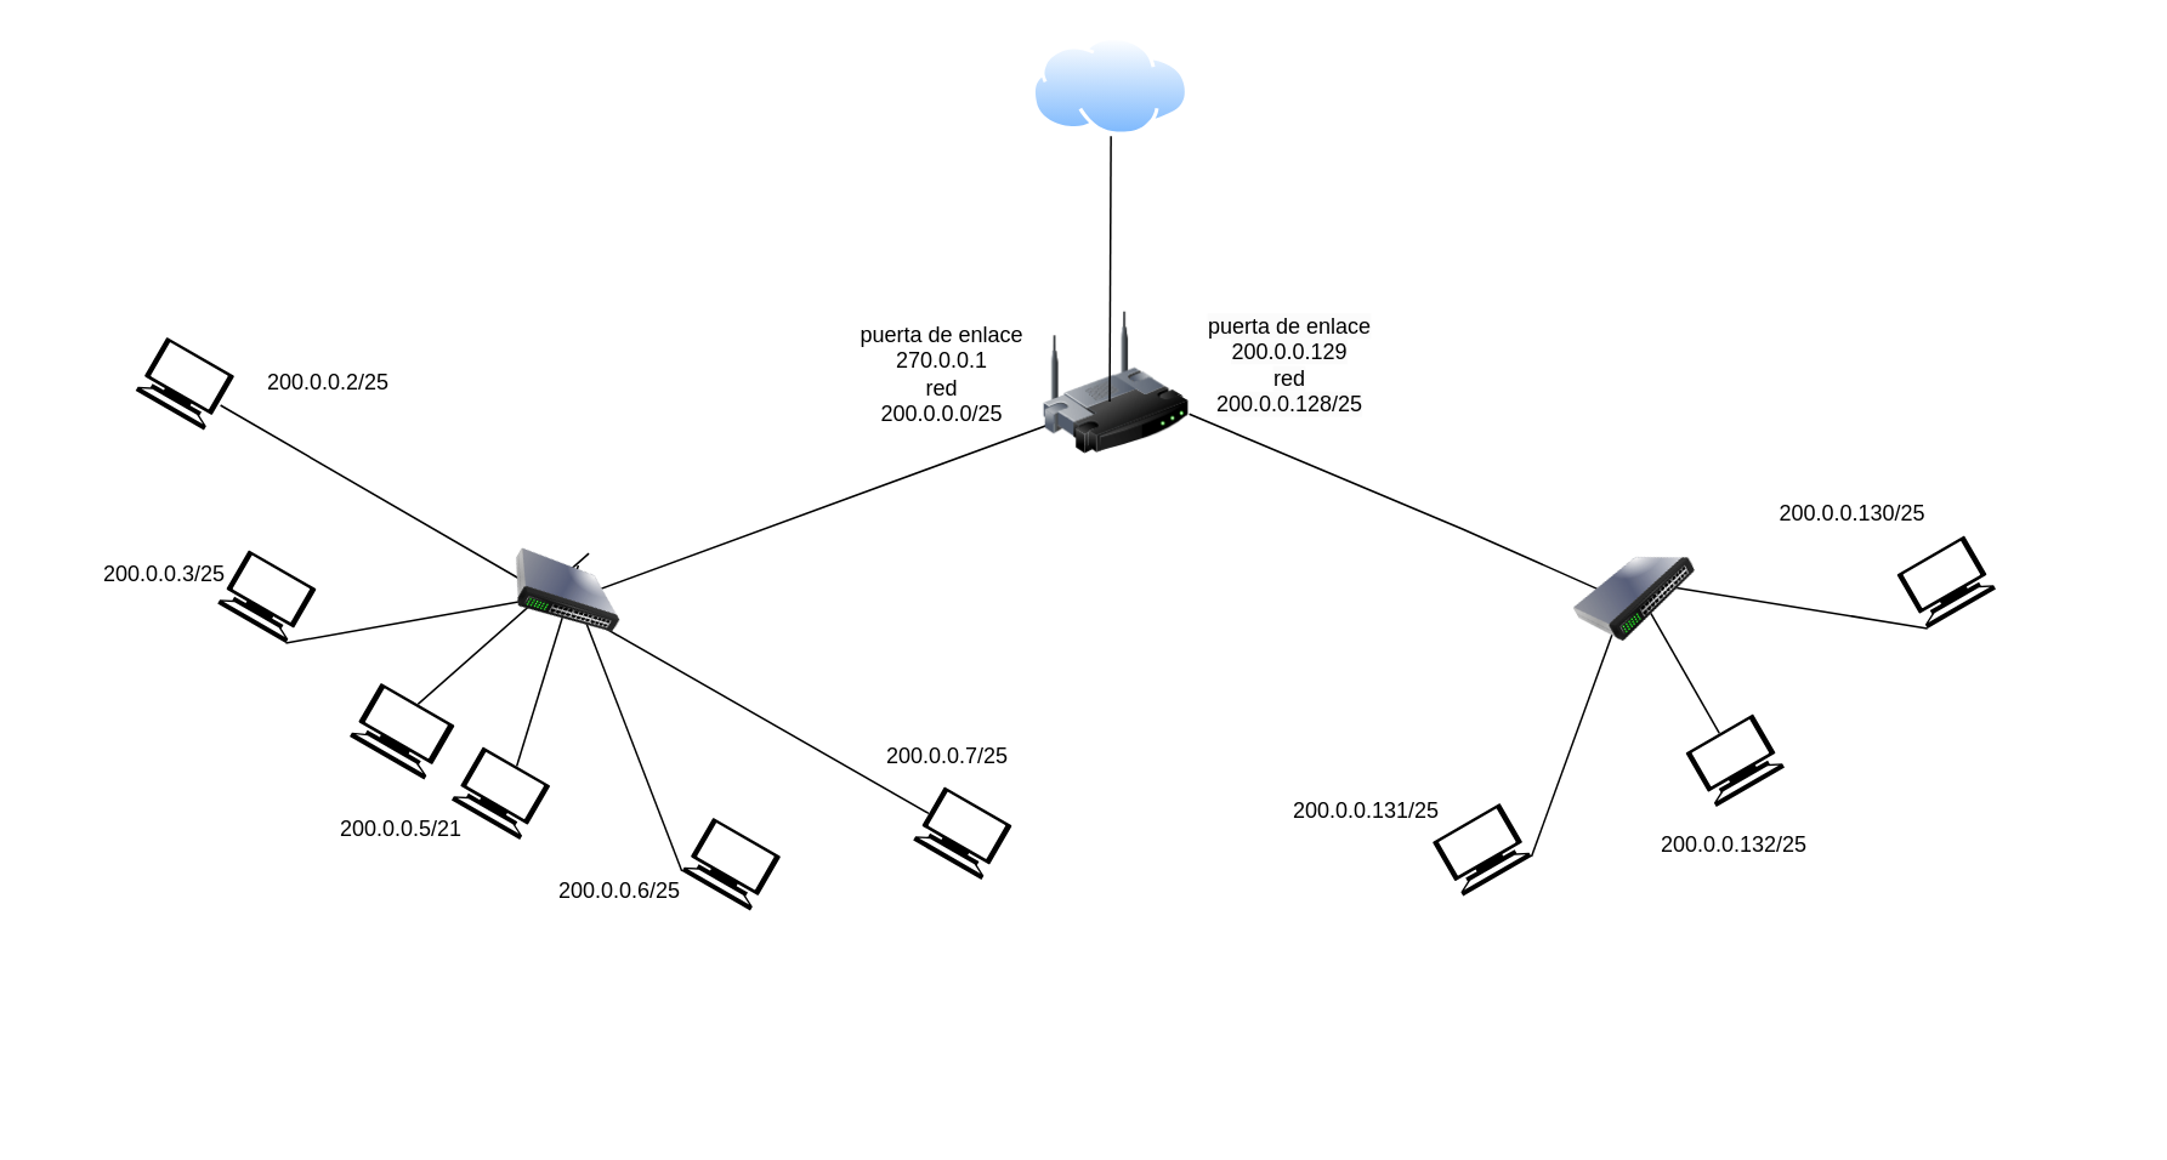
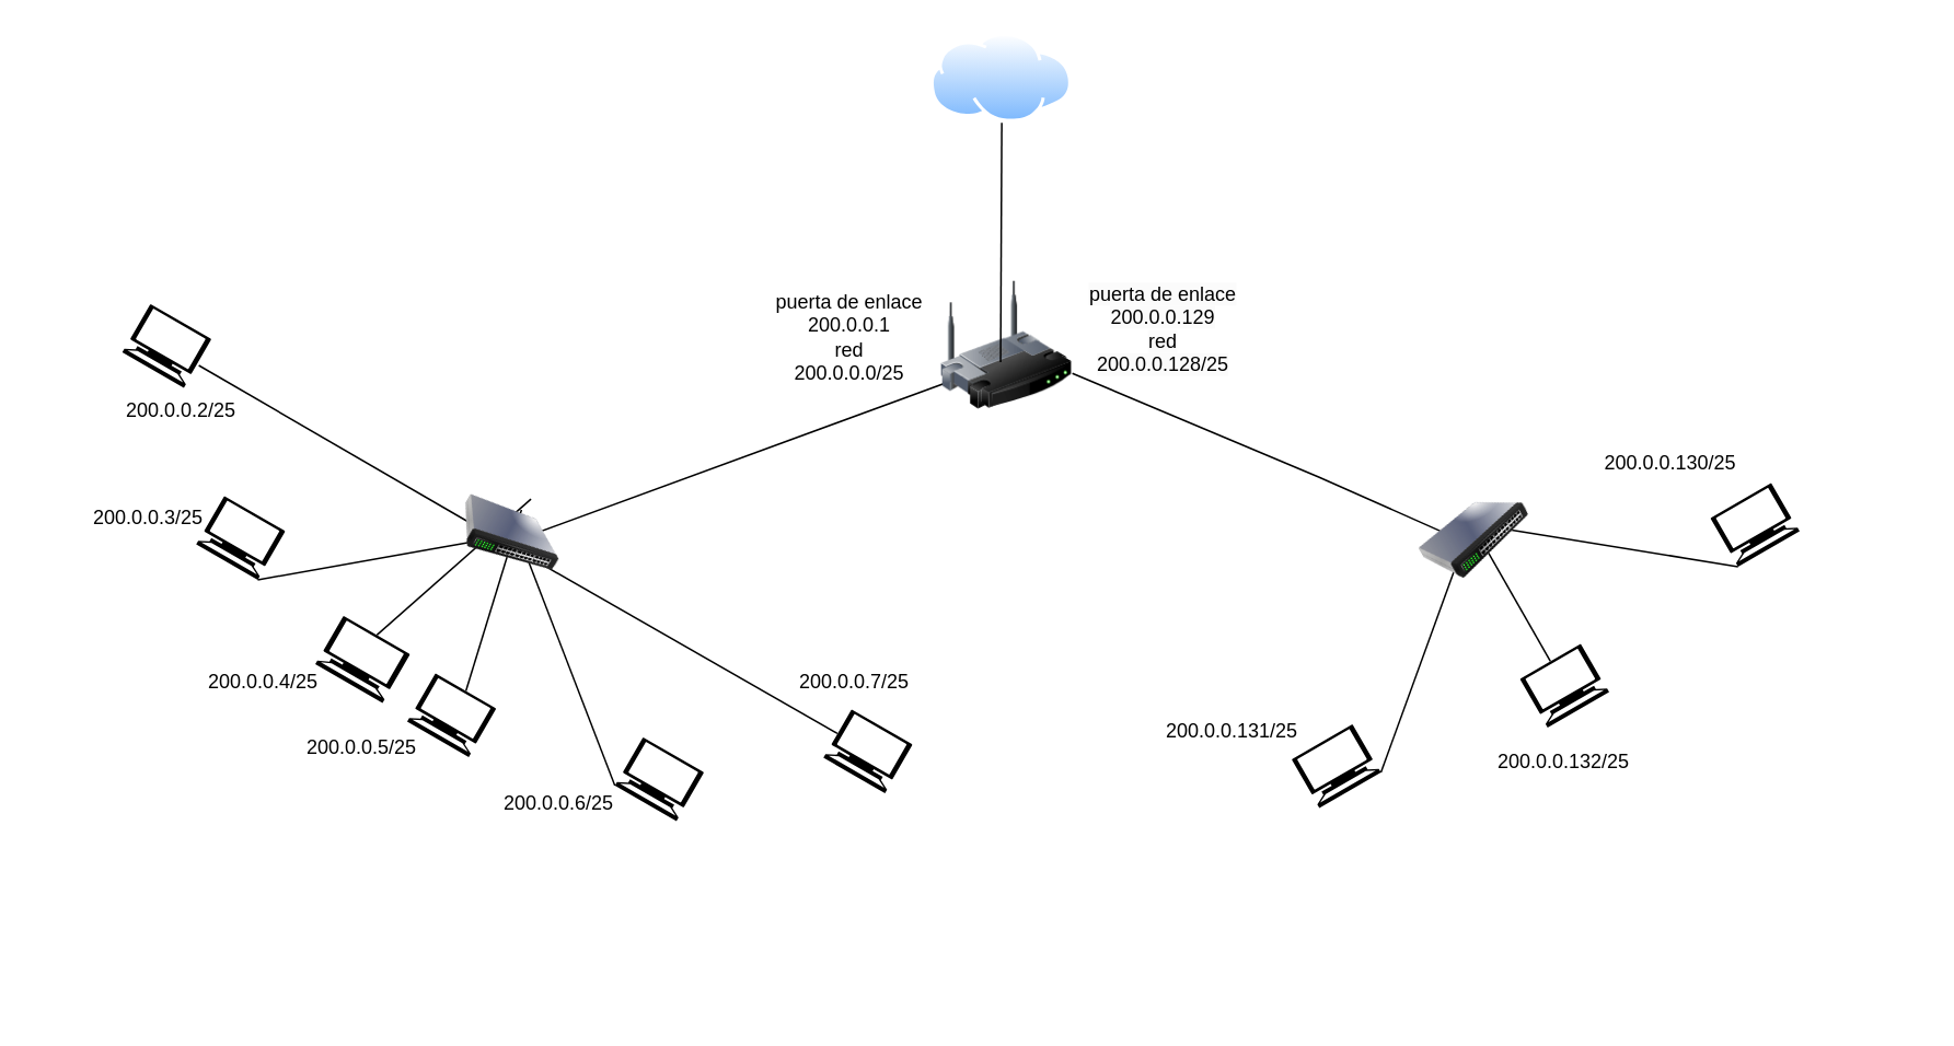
  <mxCell id="0" />
  <mxCell id="1" parent="0" />
  <mxCell id="2" value="" style="group" vertex="1" connectable="0" parent="1"><mxGeometry x="20.995" y="20" width="1146.221" height="594.891" as="geometry" /></mxCell>
  <mxCell id="3" value="" style="group;rotation=-60;" vertex="1" connectable="0" parent="2"><mxGeometry x="648.592" y="150.0" width="481.541" height="321.631" as="geometry" /></mxCell>
  <mxCell id="4" value="" style="group" vertex="1" connectable="0" parent="3"><mxGeometry x="50.412" y="97.0" width="375.506" height="224.631" as="geometry" /></mxCell>
  <mxCell id="5" value="" style="endArrow=none;html=1;rounded=0;" edge="1" parent="4" target="18"><mxGeometry width="50" height="50" relative="1" as="geometry"><mxPoint x="178.402" y="65.576" as="sourcePoint" /><mxPoint x="-37.41" y="-37" as="targetPoint" /><Array as="points"><mxPoint x="82.59" y="23" /></Array></mxGeometry></mxCell>
  <mxCell id="6" value="" style="endArrow=none;html=1;rounded=0;entryX=1;entryY=1;entryDx=0;entryDy=0;entryPerimeter=0;" edge="1" parent="4" target="10"><mxGeometry width="50" height="50" relative="1" as="geometry"><mxPoint x="174.588" y="54.0" as="sourcePoint" /><mxPoint x="120.588" y="37.0" as="targetPoint" /><Array as="points"><mxPoint x="174.588" y="54.0" /></Array></mxGeometry></mxCell>
  <mxCell id="7" value="" style="endArrow=none;html=1;rounded=0;entryX=0;entryY=1;entryDx=0;entryDy=0;entryPerimeter=0;" edge="1" parent="4" target="11"><mxGeometry width="50" height="50" relative="1" as="geometry"><mxPoint x="179.588" y="52.0" as="sourcePoint" /><mxPoint x="201.588" y="-32.0" as="targetPoint" /><Array as="points" /></mxGeometry></mxCell>
  <mxCell id="8" value="" style="endArrow=none;html=1;rounded=0;entryX=0.5;entryY=0;entryDx=0;entryDy=0;entryPerimeter=0;" edge="1" parent="4" target="9"><mxGeometry width="50" height="50" relative="1" as="geometry"><mxPoint x="179.588" y="58.0" as="sourcePoint" /><mxPoint x="213.588" y="118.0" as="targetPoint" /><Array as="points" /></mxGeometry></mxCell>
  <mxCell id="9" value="" style="shape=mxgraph.signs.tech.computer;html=1;pointerEvents=1;fillColor=#000000;strokeColor=none;verticalLabelPosition=bottom;verticalAlign=top;align=center;rotation=-30;" vertex="1" parent="4"><mxGeometry x="210.588" y="133.0" width="43.296" height="34.091" as="geometry" /></mxCell>
  <mxCell id="10" value="" style="shape=mxgraph.signs.tech.computer;html=1;pointerEvents=1;fillColor=#000000;strokeColor=none;verticalLabelPosition=bottom;verticalAlign=top;align=center;rotation=-30;" vertex="1" parent="4"><mxGeometry x="71.588" y="182.0" width="43.296" height="34.091" as="geometry" /></mxCell>
  <mxCell id="11" value="" style="shape=mxgraph.signs.tech.computer;html=1;pointerEvents=1;fillColor=#000000;strokeColor=none;verticalLabelPosition=bottom;verticalAlign=top;align=center;rotation=-30;" vertex="1" parent="4"><mxGeometry x="326.588" y="35.0" width="43.296" height="34.091" as="geometry" /></mxCell>
  <mxCell id="12" value="" style="image;html=1;image=img/lib/clip_art/networking/Switch_128x128.png;rotation=-30;" vertex="1" parent="4"><mxGeometry x="144.588" y="32.0" width="69.273" height="54.545" as="geometry" /></mxCell>
  <mxCell id="13" value="200.0.0.130/25" style="text;html=1;strokeColor=none;fillColor=none;align=center;verticalAlign=middle;whiteSpace=wrap;rounded=0;" vertex="1" parent="4"><mxGeometry x="266.59" width="60" height="30" as="geometry" /></mxCell>
  <mxCell id="14" value="200.0.0.132/25" style="text;html=1;strokeColor=none;fillColor=none;align=center;verticalAlign=middle;whiteSpace=wrap;rounded=0;" vertex="1" parent="4"><mxGeometry x="202.24" y="182" width="60" height="30" as="geometry" /></mxCell>
  <mxCell id="15" value="200.0.0.131/25" style="text;html=1;strokeColor=none;fillColor=none;align=center;verticalAlign=middle;whiteSpace=wrap;rounded=0;" vertex="1" parent="4"><mxGeometry y="163" width="60" height="30" as="geometry" /></mxCell>
  <mxCell id="16" value="" style="group" vertex="1" connectable="0" parent="2"><mxGeometry x="281.597" width="349.997" height="312.323" as="geometry" /></mxCell>
  <mxCell id="17" value="" style="endArrow=none;html=1;rounded=0;" edge="1" parent="16"><mxGeometry width="50" height="50" relative="1" as="geometry"><mxPoint x="7.407" y="310" as="sourcePoint" /><mxPoint x="307.407" y="200" as="targetPoint" /></mxGeometry></mxCell>
  <mxCell id="18" value="" style="image;html=1;image=img/lib/clip_art/networking/Wireless_Router_128x128.png;fontSize=16;" vertex="1" parent="16"><mxGeometry x="269.997" y="150" width="80" height="80" as="geometry" /></mxCell>
  <mxCell id="19" value="" style="endArrow=none;html=1;rounded=0;entryX=0.5;entryY=0;entryDx=0;entryDy=0;entryPerimeter=0;" edge="1" parent="16" source="20"><mxGeometry width="50" height="50" relative="1" as="geometry"><mxPoint x="305.997" y="-20" as="sourcePoint" /><mxPoint x="306.287" y="200" as="targetPoint" /><Array as="points" /></mxGeometry></mxCell>
  <mxCell id="20" value="" style="image;aspect=fixed;perimeter=ellipsePerimeter;html=1;align=center;shadow=0;dashed=0;spacingTop=3;image=img/lib/active_directory/internet_cloud.svg;fontSize=16;" vertex="1" parent="16"><mxGeometry x="263.997" width="86" height="54.18" as="geometry" /></mxCell>
- <mxCell id="21" value="puerta de enlace&lt;br&gt;270.0.0.1&lt;br&gt;red&lt;br&gt;200.0.0.0/25" style="text;html=1;strokeColor=none;fillColor=none;align=center;verticalAlign=middle;whiteSpace=wrap;rounded=0;" vertex="1" parent="16"><mxGeometry x="164" y="170" width="100" height="30" as="geometry" /></mxCell>
+ <mxCell id="21" value="puerta de enlace&lt;br&gt;200.0.0.1&lt;br&gt;red&lt;br&gt;200.0.0.0/25" style="text;html=1;strokeColor=none;fillColor=none;align=center;verticalAlign=middle;whiteSpace=wrap;rounded=0;" vertex="1" parent="16"><mxGeometry x="164" y="170" width="100" height="30" as="geometry" /></mxCell>
  <mxCell id="22" value="" style="group;rotation=30;" vertex="1" connectable="0" parent="2"><mxGeometry x="1.595" y="280" width="536" height="204.09" as="geometry" /></mxCell>
  <mxCell id="23" value="" style="endArrow=none;html=1;rounded=0;entryX=0.5;entryY=0;entryDx=0;entryDy=0;entryPerimeter=0;" edge="1" parent="22" target="34"><mxGeometry width="50" height="50" relative="1" as="geometry"><mxPoint x="294.501" y="9.996" as="sourcePoint" /><mxPoint x="267.413" y="116.774" as="targetPoint" /><Array as="points" /></mxGeometry></mxCell>
  <mxCell id="24" value="" style="endArrow=none;html=1;rounded=0;entryX=1;entryY=1;entryDx=0;entryDy=0;entryPerimeter=0;" edge="1" parent="22" target="30"><mxGeometry width="50" height="50" relative="1" as="geometry"><mxPoint x="290" y="25" as="sourcePoint" /><mxPoint x="278" y="-30" as="targetPoint" /><Array as="points"><mxPoint x="290" y="25" /></Array></mxGeometry></mxCell>
  <mxCell id="25" value="" style="endArrow=none;html=1;rounded=0;entryX=0;entryY=1;entryDx=0;entryDy=0;entryPerimeter=0;" edge="1" parent="22" target="33"><mxGeometry width="50" height="50" relative="1" as="geometry"><mxPoint x="294" y="29" as="sourcePoint" /><mxPoint x="378" y="5" as="targetPoint" /><Array as="points" /></mxGeometry></mxCell>
  <mxCell id="26" value="" style="endArrow=none;html=1;rounded=0;entryX=0;entryY=0.5;entryDx=0;entryDy=0;entryPerimeter=0;" edge="1" parent="22" target="32"><mxGeometry width="50" height="50" relative="1" as="geometry"><mxPoint x="291" y="34" as="sourcePoint" /><mxPoint x="366" y="95" as="targetPoint" /><Array as="points" /></mxGeometry></mxCell>
  <mxCell id="27" value="" style="endArrow=none;html=1;rounded=0;exitX=0.995;exitY=0.5;exitDx=0;exitDy=0;exitPerimeter=0;" edge="1" parent="22"><mxGeometry width="50" height="50" relative="1" as="geometry"><mxPoint x="98" y="-78" as="sourcePoint" /><mxPoint x="284" y="30" as="targetPoint" /><Array as="points" /></mxGeometry></mxCell>
  <mxCell id="28" value="" style="endArrow=none;html=1;rounded=0;entryX=0.5;entryY=0;entryDx=0;entryDy=0;entryPerimeter=0;exitX=0.5;exitY=0;exitDx=0;exitDy=0;" edge="1" parent="22" target="29" source="35"><mxGeometry width="50" height="50" relative="1" as="geometry"><mxPoint x="253" y="11" as="sourcePoint" /><mxPoint x="218" y="70" as="targetPoint" /><Array as="points" /></mxGeometry></mxCell>
  <mxCell id="29" value="" style="shape=mxgraph.signs.tech.computer;html=1;pointerEvents=1;fillColor=#000000;strokeColor=none;verticalLabelPosition=bottom;verticalAlign=top;align=center;rotation=30;" vertex="1" parent="22"><mxGeometry x="174.27" y="84" width="47.3" height="34.09" as="geometry" /></mxCell>
  <mxCell id="30" value="" style="shape=mxgraph.signs.tech.computer;html=1;pointerEvents=1;fillColor=#000000;strokeColor=none;verticalLabelPosition=bottom;verticalAlign=top;align=center;rotation=30;" vertex="1" parent="22"><mxGeometry x="102" y="10" width="43.296" height="34.091" as="geometry" /></mxCell>
  <mxCell id="31" value="" style="shape=mxgraph.signs.tech.computer;html=1;pointerEvents=1;fillColor=#000000;strokeColor=none;verticalLabelPosition=bottom;verticalAlign=top;align=center;rotation=30;" vertex="1" parent="22"><mxGeometry x="57" y="-107" width="43.296" height="34.091" as="geometry" /></mxCell>
  <mxCell id="32" value="" style="shape=mxgraph.signs.tech.computer;html=1;pointerEvents=1;fillColor=#000000;strokeColor=none;verticalLabelPosition=bottom;verticalAlign=top;align=center;rotation=30;" vertex="1" parent="22"><mxGeometry x="484" y="140" width="43.296" height="34.091" as="geometry" /></mxCell>
  <mxCell id="33" value="" style="shape=mxgraph.signs.tech.computer;html=1;pointerEvents=1;fillColor=#000000;strokeColor=none;verticalLabelPosition=bottom;verticalAlign=top;align=center;rotation=30;" vertex="1" parent="22"><mxGeometry x="357" y="157" width="43.296" height="34.091" as="geometry" /></mxCell>
  <mxCell id="34" value="" style="shape=mxgraph.signs.tech.computer;html=1;pointerEvents=1;fillColor=#000000;strokeColor=none;verticalLabelPosition=bottom;verticalAlign=top;align=center;rotation=30;" vertex="1" parent="22"><mxGeometry x="230.5" y="118.09" width="43.296" height="34.091" as="geometry" /></mxCell>
  <mxCell id="35" value="" style="image;html=1;image=img/lib/clip_art/networking/Switch_128x128.png;rotation=30;" vertex="1" parent="22"><mxGeometry x="253.15" y="-0.23" width="67" height="54.55" as="geometry" /></mxCell>
  <mxCell id="36" value="200.0.0.3/25" style="text;html=1;strokeColor=none;fillColor=none;align=center;verticalAlign=middle;whiteSpace=wrap;rounded=0;" vertex="1" parent="22"><mxGeometry x="37.41" y="-0.23" width="60" height="30" as="geometry" /></mxCell>
  <mxCell id="37" value="200.0.0.6/25" style="text;html=1;strokeColor=none;fillColor=none;align=center;verticalAlign=middle;whiteSpace=wrap;rounded=0;" vertex="1" parent="22"><mxGeometry x="287.41" y="174.09" width="60" height="30" as="geometry" /></mxCell>
  <mxCell id="38" value="&lt;span style=&quot;color: rgb(0, 0, 0); font-family: Helvetica; font-size: 12px; font-style: normal; font-variant-ligatures: normal; font-variant-caps: normal; font-weight: 400; letter-spacing: normal; orphans: 2; text-align: center; text-indent: 0px; text-transform: none; widows: 2; word-spacing: 0px; -webkit-text-stroke-width: 0px; background-color: rgb(251, 251, 251); text-decoration-thickness: initial; text-decoration-style: initial; text-decoration-color: initial; float: none; display: inline !important;&quot;&gt;puerta de enlace&lt;br&gt;200.0.0.129&lt;br&gt;red&lt;br&gt;200.0.0.128/25&lt;br&gt;&lt;/span&gt;" style="text;html=1;strokeColor=none;fillColor=none;align=center;verticalAlign=middle;whiteSpace=wrap;rounded=0;" vertex="1" parent="2"><mxGeometry x="637.005" y="160" width="100" height="40" as="geometry" /></mxCell>
- <mxCell id="39" value="200.0.0.2/25" style="text;html=1;strokeColor=none;fillColor=none;align=center;verticalAlign=middle;whiteSpace=wrap;rounded=0;" vertex="1" parent="2"><mxGeometry x="129.005" y="175" width="60" height="30" as="geometry" /></mxCell>
- <mxCell id="41" value="200.0.0.5/21" style="text;html=1;strokeColor=none;fillColor=none;align=center;verticalAlign=middle;whiteSpace=wrap;rounded=0;" vertex="1" parent="2"><mxGeometry x="169.005" y="420" width="60" height="30" as="geometry" /></mxCell>
+ <mxCell id="39" value="200.0.0.2/25" style="text;html=1;strokeColor=none;fillColor=none;align=center;verticalAlign=middle;whiteSpace=wrap;rounded=0;" vertex="1" parent="2"><mxGeometry x="59.005" y="215" width="60" height="30" as="geometry" /></mxCell>
+ <mxCell id="40" value="200.0.0.4/25" style="text;html=1;strokeColor=none;fillColor=none;align=center;verticalAlign=middle;whiteSpace=wrap;rounded=0;" vertex="1" parent="2"><mxGeometry x="109.005" y="380" width="60" height="30" as="geometry" /></mxCell>
+ <mxCell id="41" value="200.0.0.5/25" style="text;html=1;strokeColor=none;fillColor=none;align=center;verticalAlign=middle;whiteSpace=wrap;rounded=0;" vertex="1" parent="2"><mxGeometry x="169.005" y="420" width="60" height="30" as="geometry" /></mxCell>
  <mxCell id="42" value="200.0.0.7/25" style="text;html=1;strokeColor=none;fillColor=none;align=center;verticalAlign=middle;whiteSpace=wrap;rounded=0;" vertex="1" parent="2"><mxGeometry x="469.005" y="380" width="60" height="30" as="geometry" /></mxCell>
